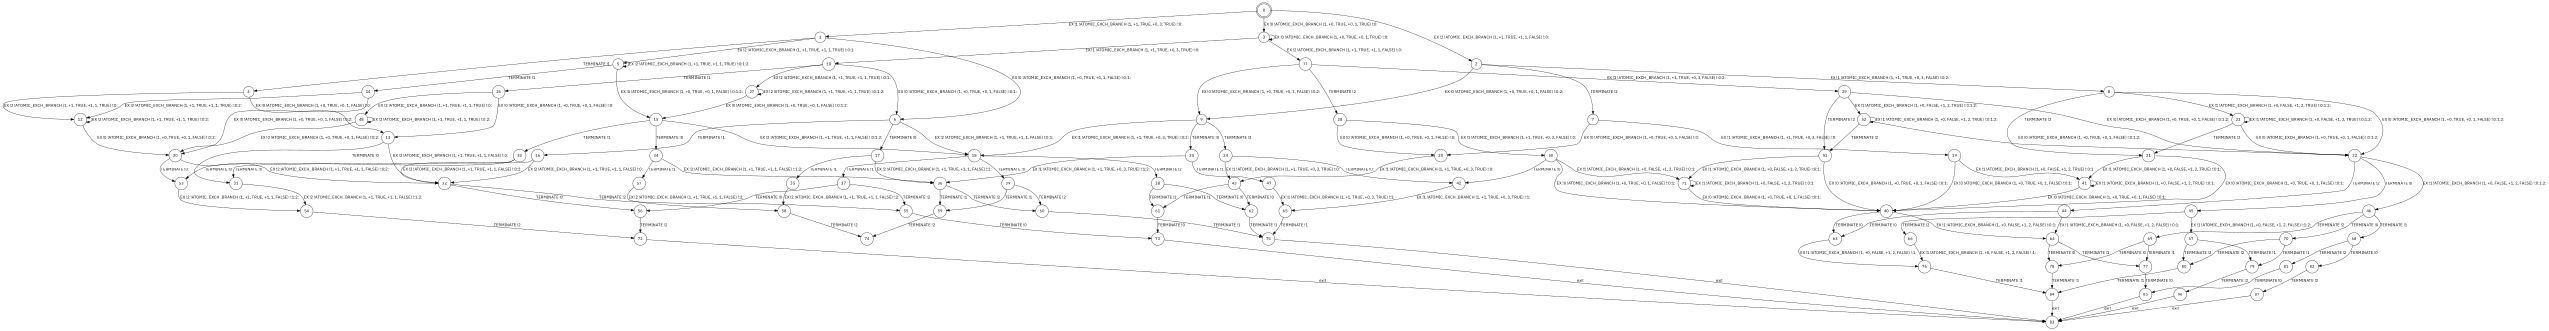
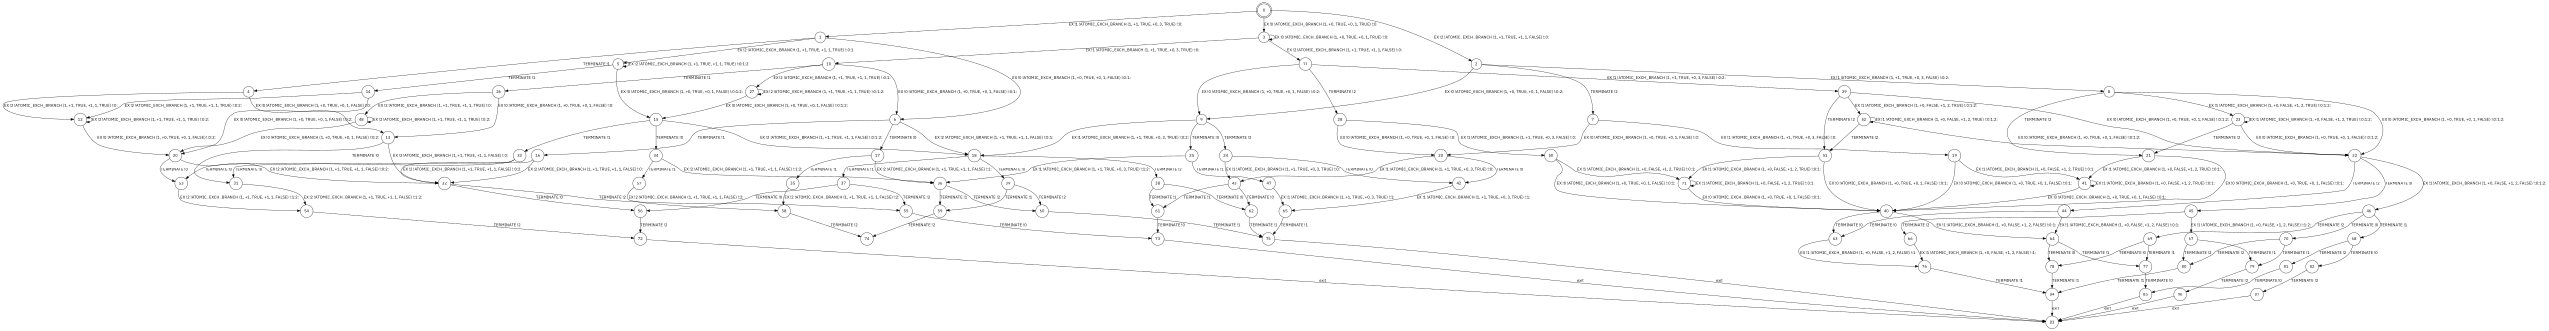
  digraph {
    fontname="IBM Plex Sans"
    node [fontname="IBM Plex Sans" shape=circle]
    edge [fontname="IBM Plex Sans"]
    0 [peripheries=2]
    1
    2
    3
    4
    5
    6
    7
    8
    9
    10
    11
    12
    13
    14
    15
    16
    17
    18
    19
    20
    21
    22
    23
    24
    25
    26
    27
    28
    29
    30
    31
    32
    33
    34
    35
    36
    37
    38
    39
    40
    41
    42
    43
    44
    45
    46
    47
    48
    50
    51
    52
    53
    54
    55
    56
    57
    58
    59
    60
    61
    62
    63
    64
    65
    66
    67
    68
    69
    70
    71
    72
    73
    74
    75
    76
    77
    78
    79
    80
    81
    82
    83
    84
    85
    n86 [label=96]
    87
    0 -> 1 [label="EX !1 !ATOMIC_EXCH_BRANCH (1, +1, TRUE, +0, 3, TRUE) !:0:"]
    0 -> 2 [label="EX !2 !ATOMIC_EXCH_BRANCH (1, +1, TRUE, +1, 1, FALSE) !:0:"]
    0 -> 3 [label="EX !0 !ATOMIC_EXCH_BRANCH (1, +0, TRUE, +0, 1, TRUE) !:0:"]
    1 -> 4 [label="TERMINATE !1"]
    1 -> 5 [label="EX !2 !ATOMIC_EXCH_BRANCH (1, +1, TRUE, +1, 1, TRUE) !:0:1:"]
    1 -> 6 [label="EX !0 !ATOMIC_EXCH_BRANCH (1, +0, TRUE, +0, 1, FALSE) !:0:1:"]
    2 -> 7 [label="TERMINATE !2"]
    2 -> 8 [label="EX !1 !ATOMIC_EXCH_BRANCH (1, +1, TRUE, +0, 3, FALSE) !:0:2:"]
    2 -> 9 [label="EX !0 !ATOMIC_EXCH_BRANCH (1, +0, TRUE, +0, 1, FALSE) !:0:2:"]
    3 -> 3 [label="EX !0 !ATOMIC_EXCH_BRANCH (1, +0, TRUE, +0, 1, TRUE) !:0:"]
    3 -> 10 [label="EX !1 !ATOMIC_EXCH_BRANCH (1, +1, TRUE, +0, 3, TRUE) !:0:"]
    3 -> 11 [label="EX !2 !ATOMIC_EXCH_BRANCH (1, +1, TRUE, +1, 1, FALSE) !:0:"]
    4 -> 12 [label="EX !2 !ATOMIC_EXCH_BRANCH (1, +1, TRUE, +1, 1, TRUE) !:0:"]
    4 -> 13 [label="EX !0 !ATOMIC_EXCH_BRANCH (1, +0, TRUE, +0, 1, FALSE) !:0:"]
    5 -> 5 [label="EX !2 !ATOMIC_EXCH_BRANCH (1, +1, TRUE, +1, 1, TRUE) !:0:1:2:"]
    5 -> 14 [label="TERMINATE !1"]
    5 -> 15 [label="EX !0 !ATOMIC_EXCH_BRANCH (1, +0, TRUE, +0, 1, FALSE) !:0:1:2:"]
    6 -> 16 [label="TERMINATE !1"]
    6 -> 17 [label="TERMINATE !0"]
    6 -> 18 [label="EX !2 !ATOMIC_EXCH_BRANCH (1, +1, TRUE, +1, 1, FALSE) !:0:1:"]
    7 -> 19 [label="EX !1 !ATOMIC_EXCH_BRANCH (1, +1, TRUE, +0, 3, FALSE) !:0:"]
    7 -> 20 [label="EX !0 !ATOMIC_EXCH_BRANCH (1, +0, TRUE, +0, 1, FALSE) !:0:"]
    8 -> 21 [label="TERMINATE !2"]
    8 -> 22 [label="EX !0 !ATOMIC_EXCH_BRANCH (1, +0, TRUE, +0, 1, FALSE) !:0:1:2:"]
    8 -> 23 [label="EX !1 !ATOMIC_EXCH_BRANCH (1, +0, FALSE, +1, 2, TRUE) !:0:1:2:"]
    9 -> 18 [label="EX !1 !ATOMIC_EXCH_BRANCH (1, +1, TRUE, +0, 3, TRUE) !:0:2:"]
    9 -> 24 [label="TERMINATE !2"]
    9 -> 25 [label="TERMINATE !0"]
    10 -> 6 [label="EX !0 !ATOMIC_EXCH_BRANCH (1, +0, TRUE, +0, 1, FALSE) !:0:1:"]
    10 -> 26 [label="TERMINATE !1"]
    10 -> 27 [label="EX !2 !ATOMIC_EXCH_BRANCH (1, +1, TRUE, +1, 1, TRUE) !:0:1:"]
    11 -> 9 [label="EX !0 !ATOMIC_EXCH_BRANCH (1, +0, TRUE, +0, 1, FALSE) !:0:2:"]
    11 -> 28 [label="TERMINATE !2"]
    11 -> 29 [label="EX !1 !ATOMIC_EXCH_BRANCH (1, +1, TRUE, +0, 3, FALSE) !:0:2:"]
    12 -> 12 [label="EX !2 !ATOMIC_EXCH_BRANCH (1, +1, TRUE, +1, 1, TRUE) !:0:2:"]
    12 -> 30 [label="EX !0 !ATOMIC_EXCH_BRANCH (1, +0, TRUE, +0, 1, FALSE) !:0:2:"]
    13 -> 31 [label="TERMINATE !0"]
    13 -> 32 [label="EX !2 !ATOMIC_EXCH_BRANCH (1, +1, TRUE, +1, 1, FALSE) !:0:"]
    14 -> 12 [label="EX !2 !ATOMIC_EXCH_BRANCH (1, +1, TRUE, +1, 1, TRUE) !:0:2:"]
    14 -> 30 [label="EX !0 !ATOMIC_EXCH_BRANCH (1, +0, TRUE, +0, 1, FALSE) !:0:2:"]
    15 -> 18 [label="EX !2 !ATOMIC_EXCH_BRANCH (1, +1, TRUE, +1, 1, FALSE) !:0:1:2:"]
    15 -> 33 [label="TERMINATE !1"]
    15 -> 34 [label="TERMINATE !0"]
    16 -> 31 [label="TERMINATE !0"]
    16 -> 32 [label="EX !2 !ATOMIC_EXCH_BRANCH (1, +1, TRUE, +1, 1, FALSE) !:0:"]
    17 -> 35 [label="TERMINATE !1"]
    17 -> 36 [label="EX !2 !ATOMIC_EXCH_BRANCH (1, +1, TRUE, +1, 1, FALSE) !:1:"]
    18 -> 37 [label="TERMINATE !1"]
    18 -> 38 [label="TERMINATE !2"]
    18 -> 39 [label="TERMINATE !0"]
    19 -> 40 [label="EX !0 !ATOMIC_EXCH_BRANCH (1, +0, TRUE, +0, 1, FALSE) !:0:1:"]
    19 -> 41 [label="EX !1 !ATOMIC_EXCH_BRANCH (1, +0, FALSE, +1, 2, TRUE) !:0:1:"]
-   50 -> 42 [label="TERMINATE !0"]
+   20 -> 42 [label="TERMINATE !0"]
    20 -> 43 [label="EX !1 !ATOMIC_EXCH_BRANCH (1, +1, TRUE, +0, 3, TRUE) !:0:"]
    21 -> 40 [label="EX !0 !ATOMIC_EXCH_BRANCH (1, +0, TRUE, +0, 1, FALSE) !:0:1:"]
    21 -> 41 [label="EX !1 !ATOMIC_EXCH_BRANCH (1, +0, FALSE, +1, 2, TRUE) !:0:1:"]
    22 -> 44 [label="TERMINATE !2"]
    22 -> 45 [label="TERMINATE !0"]
    22 -> 46 [label="EX !1 !ATOMIC_EXCH_BRANCH (1, +0, FALSE, +1, 2, FALSE) !:0:1:2:"]
    23 -> 21 [label="TERMINATE !2"]
    23 -> 22 [label="EX !0 !ATOMIC_EXCH_BRANCH (1, +0, TRUE, +0, 1, FALSE) !:0:1:2:"]
    23 -> 23 [label="EX !1 !ATOMIC_EXCH_BRANCH (1, +0, FALSE, +1, 2, TRUE) !:0:1:2:"]
    24 -> 42 [label="TERMINATE !0"]
    24 -> 43 [label="EX !1 !ATOMIC_EXCH_BRANCH (1, +1, TRUE, +0, 3, TRUE) !:0:"]
    25 -> 36 [label="EX !1 !ATOMIC_EXCH_BRANCH (1, +1, TRUE, +0, 3, TRUE) !:1:2:"]
    25 -> 47 [label="TERMINATE !1"]
    26 -> 13 [label="EX !0 !ATOMIC_EXCH_BRANCH (1, +0, TRUE, +0, 1, FALSE) !:0:"]
    26 -> 48 [label="EX !2 !ATOMIC_EXCH_BRANCH (1, +1, TRUE, +1, 1, TRUE) !:0:"]
    27 -> 15 [label="EX !0 !ATOMIC_EXCH_BRANCH (1, +0, TRUE, +0, 1, FALSE) !:0:1:2:"]
    27 -> 27 [label="EX !2 !ATOMIC_EXCH_BRANCH (1, +1, TRUE, +1, 1, TRUE) !:0:1:2:"]
    28 -> 20 [label="EX !0 !ATOMIC_EXCH_BRANCH (1, +0, TRUE, +0, 1, FALSE) !:0:"]
    28 -> 50 [label="EX !1 !ATOMIC_EXCH_BRANCH (1, +1, TRUE, +0, 3, FALSE) !:0:"]
    29 -> 22 [label="EX !0 !ATOMIC_EXCH_BRANCH (1, +0, TRUE, +0, 1, FALSE) !:0:1:2:"]
    29 -> 51 [label="TERMINATE !2"]
    29 -> 52 [label="EX !1 !ATOMIC_EXCH_BRANCH (1, +0, FALSE, +1, 2, TRUE) !:0:1:2:"]
    30 -> 32 [label="EX !2 !ATOMIC_EXCH_BRANCH (1, +1, TRUE, +1, 1, FALSE) !:0:2:"]
    30 -> 53 [label="TERMINATE !0"]
    31 -> 54 [label="EX !2 !ATOMIC_EXCH_BRANCH (1, +1, TRUE, +1, 1, FALSE) !:1:2:"]
    32 -> 55 [label="TERMINATE !2"]
    32 -> 56 [label="TERMINATE !0"]
    33 -> 32 [label="EX !2 !ATOMIC_EXCH_BRANCH (1, +1, TRUE, +1, 1, FALSE) !:0:2:"]
    33 -> 53 [label="TERMINATE !0"]
    34 -> 36 [label="EX !2 !ATOMIC_EXCH_BRANCH (1, +1, TRUE, +1, 1, FALSE) !:1:2:"]
    34 -> 57 [label="TERMINATE !1"]
    35 -> 58 [label="EX !2 !ATOMIC_EXCH_BRANCH (1, +1, TRUE, +1, 1, FALSE) !:2:"]
    36 -> 59 [label="TERMINATE !1"]
    36 -> 60 [label="TERMINATE !2"]
    37 -> 55 [label="TERMINATE !2"]
    37 -> 56 [label="TERMINATE !0"]
    38 -> 61 [label="TERMINATE !1"]
    38 -> 62 [label="TERMINATE !0"]
    39 -> 59 [label="TERMINATE !1"]
    39 -> 60 [label="TERMINATE !2"]
    40 -> 63 [label="TERMINATE !0"]
    40 -> 64 [label="EX !1 !ATOMIC_EXCH_BRANCH (1, +0, FALSE, +1, 2, FALSE) !:0:1:"]
    41 -> 40 [label="EX !0 !ATOMIC_EXCH_BRANCH (1, +0, TRUE, +0, 1, FALSE) !:0:1:"]
    41 -> 41 [label="EX !1 !ATOMIC_EXCH_BRANCH (1, +0, FALSE, +1, 2, TRUE) !:0:1:"]
    42 -> 65 [label="EX !1 !ATOMIC_EXCH_BRANCH (1, +1, TRUE, +0, 3, TRUE) !:1:"]
    43 -> 61 [label="TERMINATE !1"]
    43 -> 62 [label="TERMINATE !0"]
    44 -> 63 [label="TERMINATE !0"]
    44 -> 64 [label="EX !1 !ATOMIC_EXCH_BRANCH (1, +0, FALSE, +1, 2, FALSE) !:0:1:"]
    45 -> 66 [label="TERMINATE !2"]
    45 -> 67 [label="EX !1 !ATOMIC_EXCH_BRANCH (1, +0, FALSE, +1, 2, FALSE) !:1:2:"]
    46 -> 68 [label="TERMINATE !1"]
    46 -> 69 [label="TERMINATE !2"]
    46 -> 70 [label="TERMINATE !0"]
    47 -> 65 [label="EX !1 !ATOMIC_EXCH_BRANCH (1, +1, TRUE, +0, 3, TRUE) !:1:"]
    48 -> 30 [label="EX !0 !ATOMIC_EXCH_BRANCH (1, +0, TRUE, +0, 1, FALSE) !:0:2:"]
    48 -> 48 [label="EX !2 !ATOMIC_EXCH_BRANCH (1, +1, TRUE, +1, 1, TRUE) !:0:2:"]
    50 -> 40 [label="EX !0 !ATOMIC_EXCH_BRANCH (1, +0, TRUE, +0, 1, FALSE) !:0:1:"]
    50 -> 71 [label="EX !1 !ATOMIC_EXCH_BRANCH (1, +0, FALSE, +1, 2, TRUE) !:0:1:"]
    51 -> 40 [label="EX !0 !ATOMIC_EXCH_BRANCH (1, +0, TRUE, +0, 1, FALSE) !:0:1:"]
    51 -> 71 [label="EX !1 !ATOMIC_EXCH_BRANCH (1, +0, FALSE, +1, 2, TRUE) !:0:1:"]
    52 -> 22 [label="EX !0 !ATOMIC_EXCH_BRANCH (1, +0, TRUE, +0, 1, FALSE) !:0:1:2:"]
    52 -> 51 [label="TERMINATE !2"]
    52 -> 52 [label="EX !1 !ATOMIC_EXCH_BRANCH (1, +0, FALSE, +1, 2, TRUE) !:0:1:2:"]
    53 -> 54 [label="EX !2 !ATOMIC_EXCH_BRANCH (1, +1, TRUE, +1, 1, FALSE) !:1:2:"]
    54 -> 72 [label="TERMINATE !2"]
    55 -> 73 [label="TERMINATE !0"]
    56 -> 72 [label="TERMINATE !2"]
    57 -> 58 [label="EX !2 !ATOMIC_EXCH_BRANCH (1, +1, TRUE, +1, 1, FALSE) !:2:"]
    58 -> 74 [label="TERMINATE !2"]
    59 -> 74 [label="TERMINATE !2"]
    60 -> 75 [label="TERMINATE !1"]
    61 -> 73 [label="TERMINATE !0"]
    62 -> 75 [label="TERMINATE !1"]
    63 -> 76 [label="EX !1 !ATOMIC_EXCH_BRANCH (1, +0, FALSE, +1, 2, FALSE) !:1:"]
    64 -> 77 [label="TERMINATE !1"]
    64 -> 78 [label="TERMINATE !0"]
    65 -> 75 [label="TERMINATE !1"]
    66 -> 76 [label="EX !1 !ATOMIC_EXCH_BRANCH (1, +0, FALSE, +1, 2, FALSE) !:1:"]
    67 -> 79 [label="TERMINATE !1"]
    67 -> 80 [label="TERMINATE !2"]
    68 -> 81 [label="TERMINATE !2"]
    68 -> 82 [label="TERMINATE !0"]
    69 -> 77 [label="TERMINATE !1"]
    69 -> 78 [label="TERMINATE !0"]
    70 -> 79 [label="TERMINATE !1"]
    70 -> 80 [label="TERMINATE !2"]
    71 -> 40 [label="EX !0 !ATOMIC_EXCH_BRANCH (1, +0, TRUE, +0, 1, FALSE) !:0:1:"]
    71 -> 71 [label="EX !1 !ATOMIC_EXCH_BRANCH (1, +0, FALSE, +1, 2, TRUE) !:0:1:"]
    72 -> 83 [label=exit]
    73 -> 83 [label=exit]
    75 -> 83 [label=exit]
    76 -> 84 [label="TERMINATE !1"]
    77 -> 85 [label="TERMINATE !0"]
    78 -> 84 [label="TERMINATE !1"]
    79 -> n86 [label="TERMINATE !2"]
    80 -> 84 [label="TERMINATE !1"]
    81 -> 85 [label="TERMINATE !0"]
    82 -> 87 [label="TERMINATE !2"]
    84 -> 83 [label=exit]
    85 -> 83 [label=exit]
    n86 -> 83 [label=exit]
    87 -> 83 [label=exit]
  }
